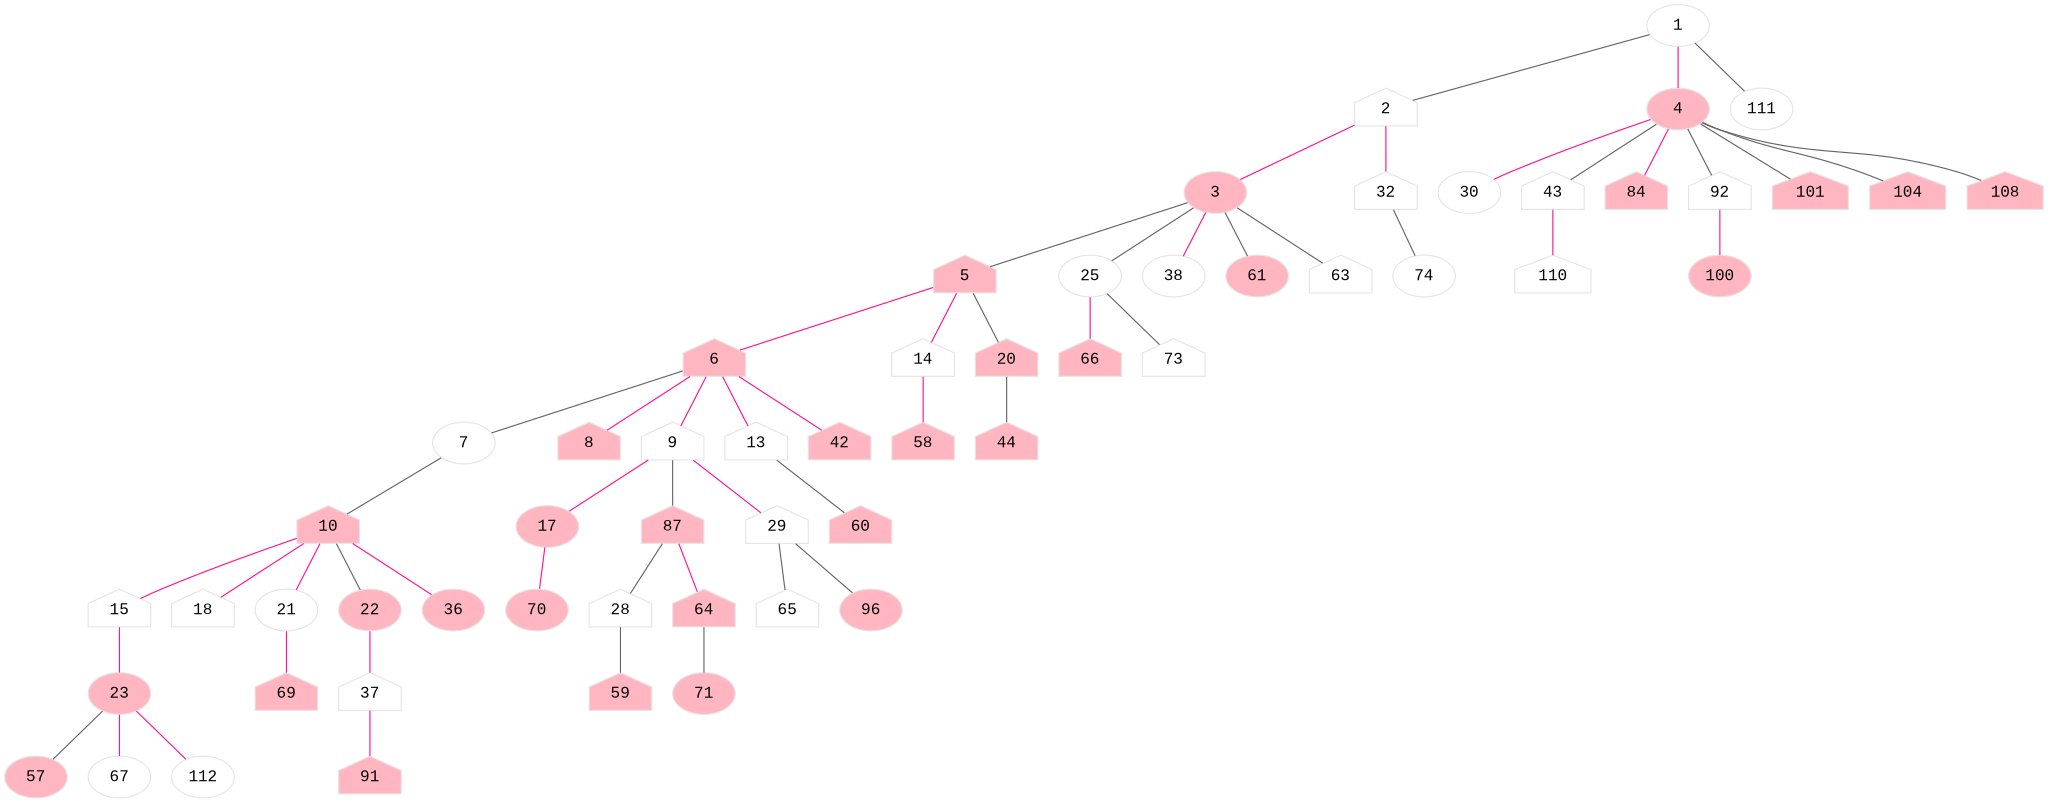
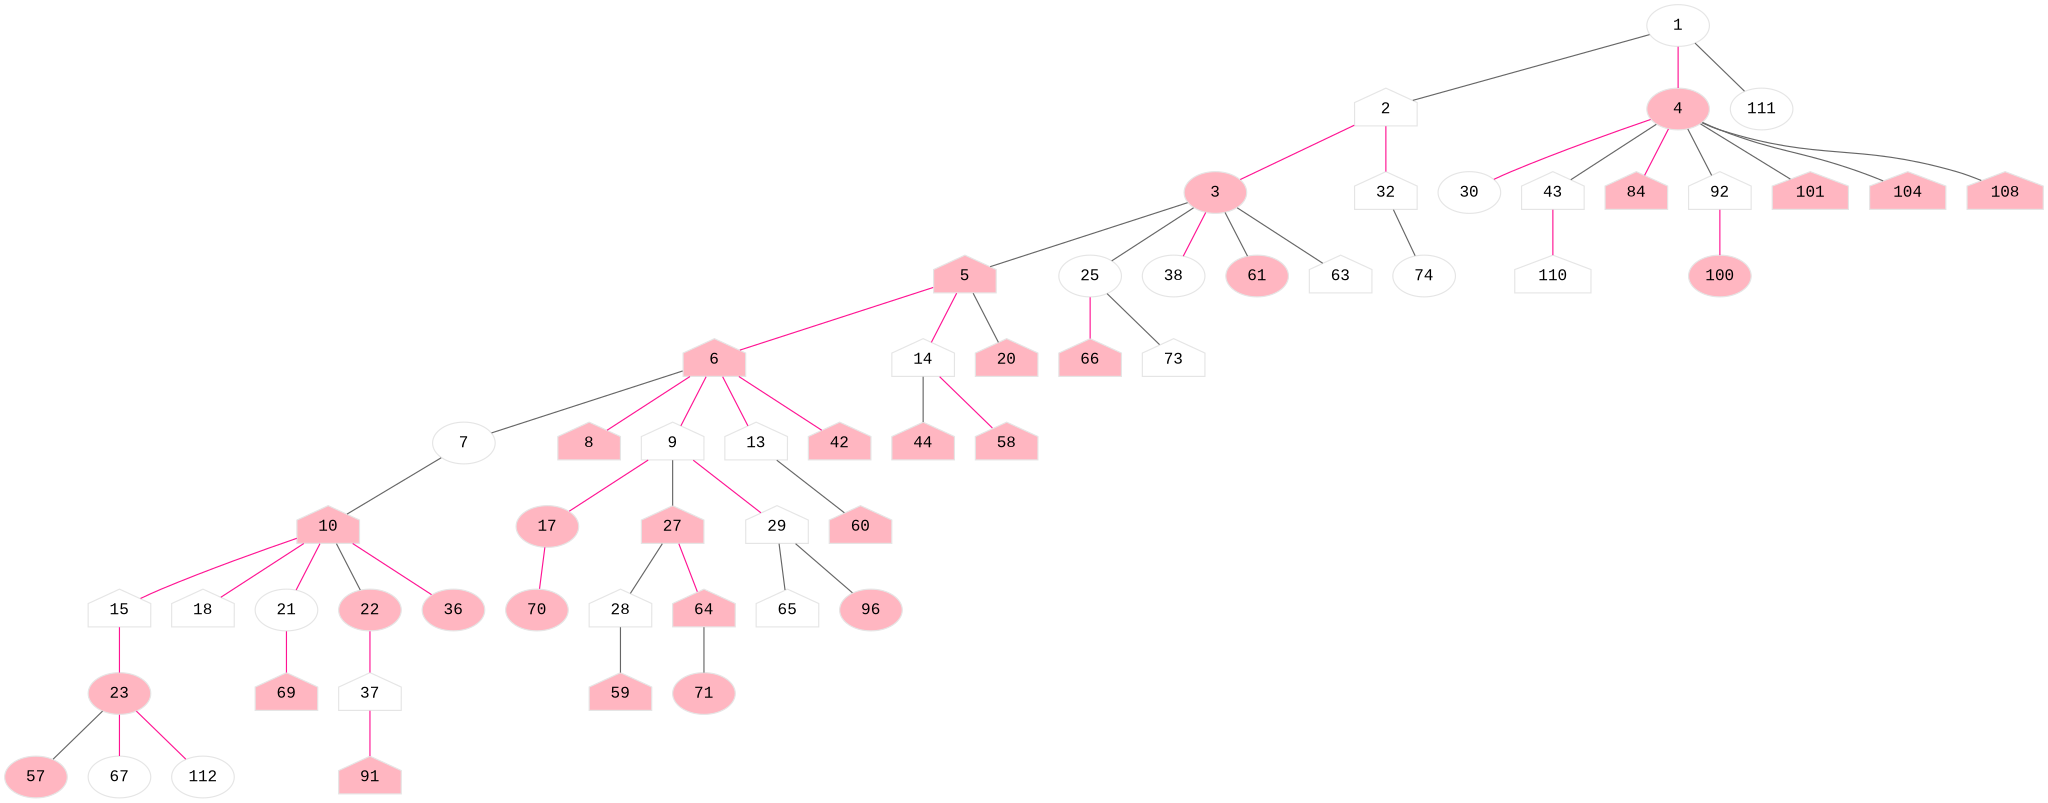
  graph {
    fontname="Liberation Mono"
    node [color=gray90 fillcolor=lightpink fontname="Liberation Mono" shape=house style=filled]
    edge [color=deeppink fontname="Liberation Mono"]
    1 [fillcolor=white shape=ellipse super="+52"]
    2 [fillcolor=white]
    4 [shape=ellipse super="+19"]
    111 [fillcolor=white shape=ellipse]
    3 [shape=ellipse super="+24"]
    32 [fillcolor=white super="+68+35"]
    30 [fillcolor=white shape=ellipse]
    43 [fillcolor=white]
    84
    92 [fillcolor=white]
    101
    104
    108
    5
    25 [fillcolor=white shape=ellipse super="+72+48"]
    38 [fillcolor=white shape=ellipse super="+47+40"]
    61 [shape=ellipse super="+105"]
    63 [fillcolor=white super="+81+76"]
    74 [fillcolor=white shape=ellipse]
    6
    14 [fillcolor=white super="+31+33"]
    20
    66 [super="+86"]
    73 [fillcolor=white]
    110 [fillcolor=white]
    100 [shape=ellipse super="+106"]
    7 [fillcolor=white shape=ellipse]
    8
    9 [fillcolor=white]
    13 [fillcolor=white super="+26"]
    42 [super="+54+82"]
    44
    58
    10 [super="+11"]
    17 [shape=ellipse super="+46"]
-   27 [label=87]
+   27
    29 [fillcolor=white super="+41+34"]
    60
    15 [fillcolor=white super="+75+79+16"]
    18 [fillcolor=white super="+83+102+80+49"]
    21 [fillcolor=white shape=ellipse super="+56"]
    22 [shape=ellipse]
    36 [shape=ellipse]
    70 [shape=ellipse]
    28 [fillcolor=white]
    64
    65 [fillcolor=white]
    96 [shape=ellipse]
    23 [shape=ellipse]
    69 [super="+107"]
    37 [fillcolor=white]
    57 [shape=ellipse]
    67 [fillcolor=white shape=ellipse]
    112 [fillcolor=white shape=ellipse]
    91
    59 [super="+109+113"]
    71 [shape=ellipse]
    1 -- 2 [color=gray40]
    1 -- 4
    1 -- 111 [color=gray40]
    2 -- 3
    2 -- 32
    4 -- 30
    4 -- 43 [color=gray40]
    4 -- 84
    4 -- 92 [color=gray40]
    4 -- 101 [color=gray40]
    4 -- 104 [color=gray40]
    4 -- 108 [color=gray40]
    3 -- 5 [color=gray40]
    3 -- 25 [color=gray40]
    3 -- 38
    3 -- 61 [color=gray40]
    3 -- 63 [color=gray40]
    32 -- 74 [color=gray40]
    43 -- 110
    92 -- 100
    5 -- 6
    5 -- 14
    5 -- 20 [color=gray40]
    25 -- 66
    25 -- 73 [color=gray40]
    6 -- 7 [color=gray40]
    6 -- 8
    6 -- 9
    6 -- 13
    6 -- 42
-   20 -- 44 [color=gray40]
+   14 -- 44 [color=gray40]
    14 -- 58
    7 -- 10 [color=gray40]
    9 -- 17
    9 -- 27 [color=gray40]
    9 -- 29
    13 -- 60 [color=gray40]
    10 -- 15
    10 -- 18
    10 -- 21
    10 -- 22 [color=gray40]
    10 -- 36
    17 -- 70
    27 -- 28 [color=gray40]
    27 -- 64
    29 -- 65 [color=gray40]
    29 -- 96 [color=gray40]
    15 -- 23
    21 -- 69
    22 -- 37
    28 -- 59 [color=gray40]
    64 -- 71 [color=gray40]
    23 -- 57 [color=gray40]
    23 -- 67
    23 -- 112
    37 -- 91
  }
